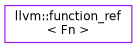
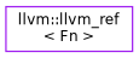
  digraph {
    rankdir=LR
-   n1 [color=purple fillcolor=white fontname=Helvetica fontsize=10 height=0.2 label="llvm::function_ref\l\< Fn \>" shape=record style=filled width=0.4]
+   n1 [color=purple fillcolor=white fontname=Helvetica fontsize=10 height=0.2 label="llvm::llvm_ref\l\< Fn \>" shape=record style=filled width=0.4]
  }
